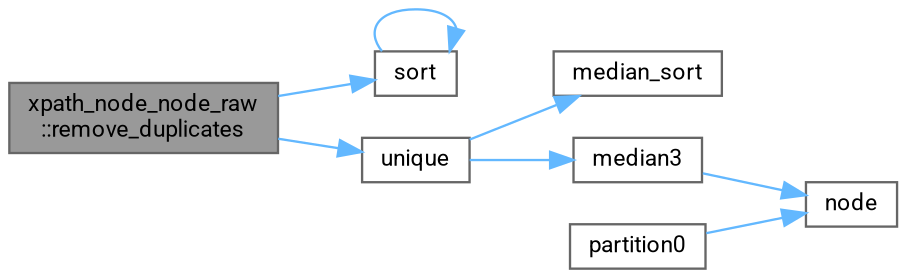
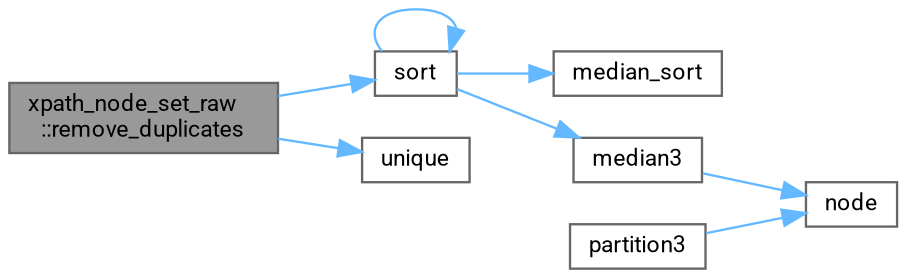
  digraph {
    fontname=Roboto
    rankdir=LR
    node [color=grey40 fillcolor=white fontname=Roboto fontsize=10 shape=box style=filled]
    edge [color=steelblue1 fontname=Roboto fontsize=10 labelfontname=Helvetica labelfontsize=10 style=solid]
-   n1 [color=gray40 fillcolor=grey60 fontcolor=black height=0.2 label="xpath_node_node_raw\l::remove_duplicates" width=0.4]
+   n1 [color=gray40 fillcolor=grey60 fontcolor=black height=0.2 label="xpath_node_set_raw\l::remove_duplicates" width=0.4]
    n2 [height=0.2 label=sort width=0.4]
    n3 [height=0.2 label=unique width=0.4]
    n4 [height=0.2 label=median_sort width=0.4]
    n5 [height=0.2 label=median3 width=0.4]
    n6 [height=0.2 label="node" width=0.4]
-   n7 [height=0.2 label=partition0 width=0.4]
+   n7 [height=0.2 label=partition3 width=0.4]
    n1 -> n2
    n1 -> n3
    n2 -> n2
-   n3 -> n4
-   n3 -> n5
+   n2 -> n4
+   n2 -> n5
    n5 -> n6
    n7 -> n6
  }
